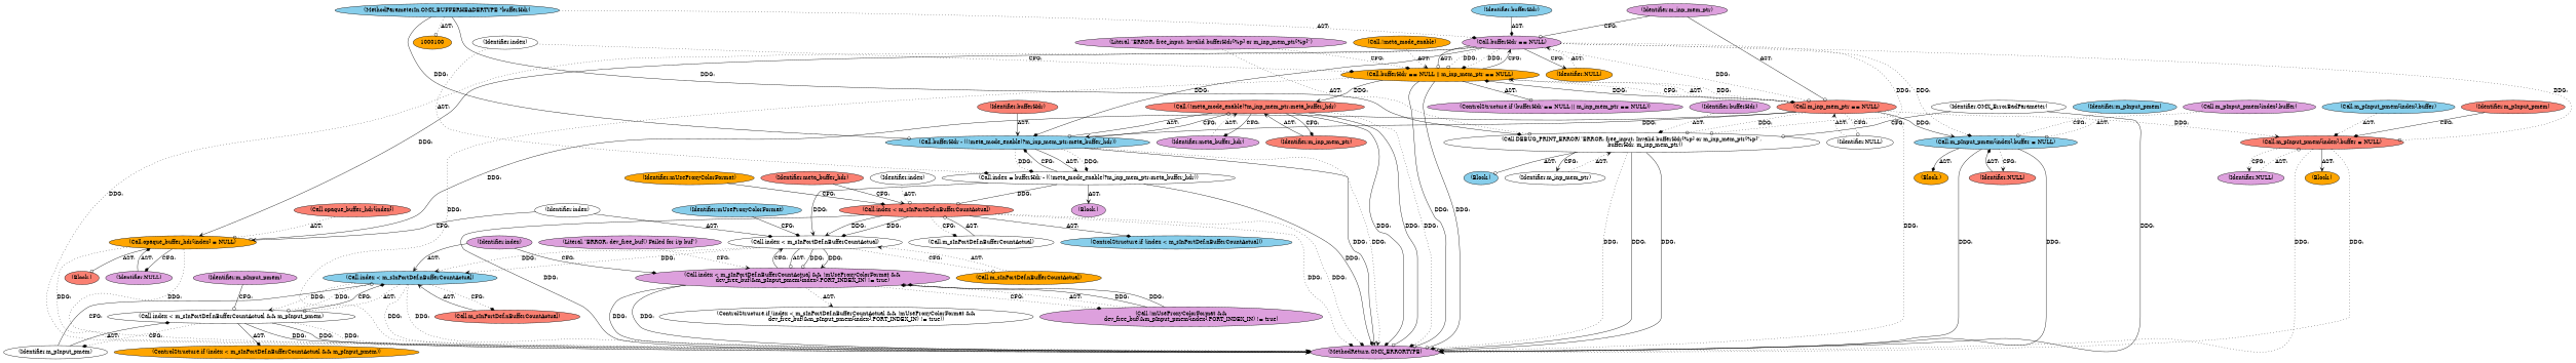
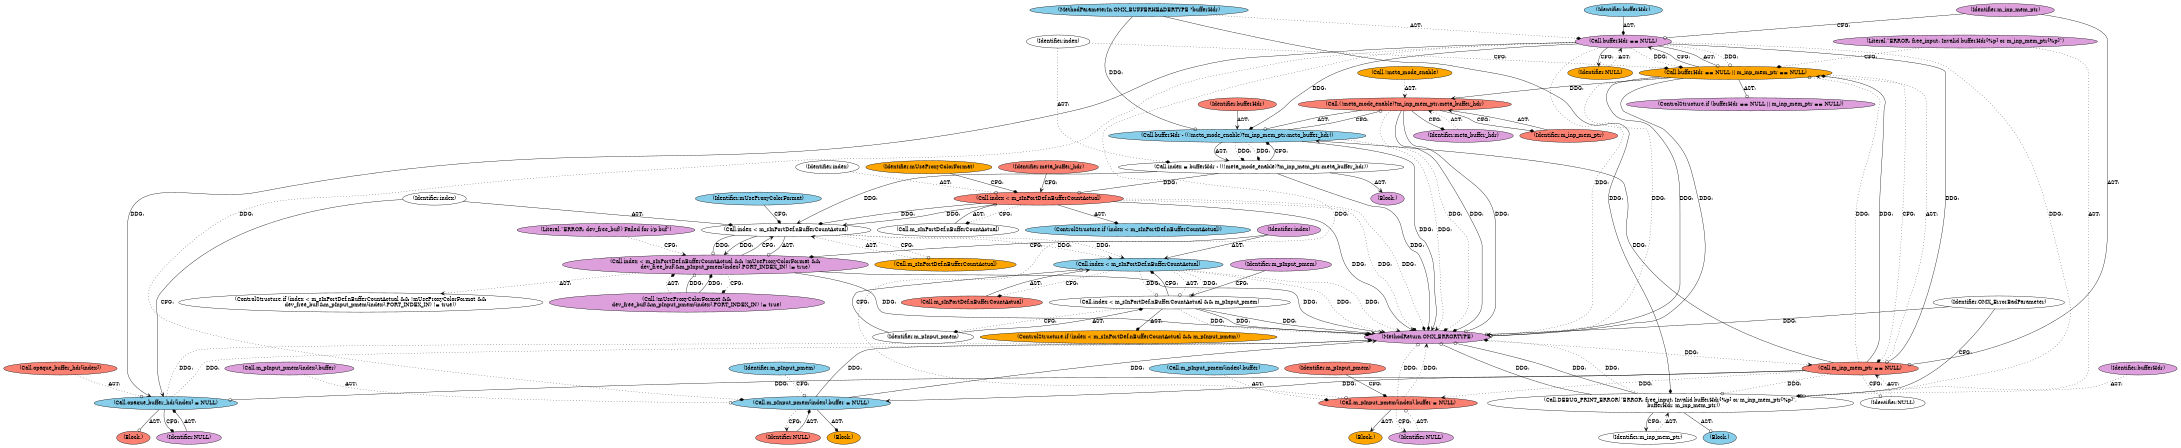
  digraph {
    node [fillcolor=plum style=filled]
    edge [arrowhead=vee style=solid]
    n1 [label="(Call,bufferHdr == NULL)"]
    n2 [fillcolor=orange label="(Call,bufferHdr == NULL || m_inp_mem_ptr == NULL)"]
    n3 [fillcolor=salmon label="(Call,m_inp_mem_ptr == NULL)"]
    n4 [fillcolor=white label="(Call,DEBUG_PRINT_ERROR(\"ERROR: free_input: Invalid bufferHdr[%p] or m_inp_mem_ptr[%p]\",\n                bufferHdr, m_inp_mem_ptr))"]
    n5 [fillcolor=skyblue label="(Call,bufferHdr - ((!meta_mode_enable)?m_inp_mem_ptr:meta_buffer_hdr))"]
-   n6 [fillcolor=orange label="(Call,opaque_buffer_hdr[index] = NULL)"]
+   n6 [fillcolor=skyblue label="(Call,opaque_buffer_hdr[index] = NULL)"]
    n7 [fillcolor=skyblue label="(Call,m_pInput_pmem[index].buffer = NULL)"]
    n8 [fillcolor=salmon label="(Call,m_pInput_pmem[index].buffer = NULL)"]
    n9 [label="(MethodReturn,OMX_ERRORTYPE)"]
    n10 [fillcolor=orange label="(Identifier,NULL)"]
    n11 [label="(ControlStructure,if (bufferHdr == NULL || m_inp_mem_ptr == NULL))"]
    n12 [fillcolor=salmon label="(Call,(!meta_mode_enable)?m_inp_mem_ptr:meta_buffer_hdr)"]
    n13 [fillcolor=white label="(Identifier,NULL)"]
    n14 [fillcolor=white label="(Identifier,m_inp_mem_ptr)"]
    n15 [fillcolor=skyblue label="(Block,)"]
    n16 [fillcolor=white label="(Call,index = bufferHdr - ((!meta_mode_enable)?m_inp_mem_ptr:meta_buffer_hdr))"]
    n17 [fillcolor=salmon label="(Block,)"]
    n18 [label="(Identifier,NULL)"]
    n19 [fillcolor=salmon label="(Identifier,NULL)"]
    n20 [fillcolor=orange label="(Block,)"]
    n21 [fillcolor=orange label="(Block,)"]
    n22 [label="(Identifier,NULL)"]
    n23 [fillcolor=skyblue label="(MethodParameterIn,OMX_BUFFERHEADERTYPE *bufferHdr)"]
-   1000100 [fillcolor=orange]
    n25 [label="(Identifier,meta_buffer_hdr)"]
    n26 [fillcolor=salmon label="(Identifier,m_inp_mem_ptr)"]
    n27 [fillcolor=salmon label="(Call,index < m_sInPortDef.nBufferCountActual)"]
    n28 [fillcolor=white label="(Call,index < m_sInPortDef.nBufferCountActual)"]
    n29 [label="(Block,)"]
    n30 [fillcolor=white label="(Call,m_sInPortDef.nBufferCountActual)"]
    n31 [fillcolor=skyblue label="(ControlStructure,if (index < m_sInPortDef.nBufferCountActual))"]
    n32 [label="(Call,index < m_sInPortDef.nBufferCountActual && !mUseProxyColorFormat &&\n            dev_free_buf(&m_pInput_pmem[index],PORT_INDEX_IN) != true)"]
    n33 [fillcolor=skyblue label="(Call,index < m_sInPortDef.nBufferCountActual)"]
    n34 [fillcolor=orange label="(Call,m_sInPortDef.nBufferCountActual)"]
    n35 [fillcolor=white label="(ControlStructure,if (index < m_sInPortDef.nBufferCountActual && !mUseProxyColorFormat &&\n            dev_free_buf(&m_pInput_pmem[index],PORT_INDEX_IN) != true))"]
    n36 [label="(Call,!mUseProxyColorFormat &&\n            dev_free_buf(&m_pInput_pmem[index],PORT_INDEX_IN) != true)"]
    n37 [fillcolor=white label="(Call,index < m_sInPortDef.nBufferCountActual && m_pInput_pmem)"]
    n38 [fillcolor=salmon label="(Call,m_sInPortDef.nBufferCountActual)"]
    n39 [fillcolor=white label="(Identifier,m_pInput_pmem)"]
    n40 [fillcolor=orange label="(ControlStructure,if (index < m_sInPortDef.nBufferCountActual && m_pInput_pmem))"]
    n41 [fillcolor=white label="(Identifier,index)"]
    n42 [fillcolor=white label="(Identifier,index)"]
    n43 [fillcolor=skyblue label="(Call,m_pInput_pmem[index].buffer)"]
    n44 [fillcolor=salmon label="(Call,opaque_buffer_hdr[index])"]
    n45 [fillcolor=salmon label="(Identifier,bufferHdr)"]
    n46 [label="(Identifier,m_pInput_pmem)"]
    n47 [fillcolor=skyblue label="(Identifier,mUseProxyColorFormat)"]
    n48 [fillcolor=white label="(Identifier,OMX_ErrorBadParameter)"]
    n49 [fillcolor=orange label="(Identifier,mUseProxyColorFormat)"]
    n50 [fillcolor=salmon label="(Identifier,m_pInput_pmem)"]
    n51 [fillcolor=skyblue label="(Identifier,m_pInput_pmem)"]
    n52 [label="(Literal,\"ERROR: free_input: Invalid bufferHdr[%p] or m_inp_mem_ptr[%p]\")"]
    n53 [fillcolor=white label="(Identifier,index)"]
    n54 [label="(Identifier,bufferHdr)"]
    n55 [label="(Literal,\"ERROR: dev_free_buf() Failed for i/p buf\")"]
    n56 [label="(Identifier,m_inp_mem_ptr)"]
    n57 [label="(Call,m_pInput_pmem[index].buffer)"]
    n58 [fillcolor=orange label="(Call,!meta_mode_enable)"]
    n59 [label="(Identifier,index)"]
    n60 [fillcolor=skyblue label="(Identifier,bufferHdr)"]
    n61 [fillcolor=salmon label="(Identifier,meta_buffer_hdr)"]
    n1 -> n2 [arrowhead=odot label="AST: "]
    n1 -> n2 [arrowhead=odot label="DDG: " style=dotted]
    n1 -> n2 [arrowhead=diamond label="DDG: " style=dotted]
-   n1 -> n3 [arrowhead=odot label="DDG: " style=dotted]
+   n1 -> n3 [arrowhead=odot label="DDG: "]
    n1 -> n4 [arrowhead=odot label="DDG: " style=dotted]
    n1 -> n5 [arrowhead=diamond label="DDG: "]
    n1 -> n6 [label="DDG: "]
    n1 -> n7 [arrowhead=diamond label="DDG: " style=dotted]
    n1 -> n8 [arrowhead=odot label="DDG: " style=dotted]
    n1 -> n9 [arrowhead=odot label="DDG: " style=dotted]
    n1 -> n10 [label="CFG: "]
    n2 -> n1 [label="CFG: "]
    n2 -> n3 [arrowhead=diamond label="CFG: " style=dotted]
    n2 -> n9 [label="DDG: " style=dotted]
    n2 -> n9 [arrowhead=odot label="DDG: "]
    n2 -> n9 [arrowhead=odot label="DDG: "]
    n2 -> n11 [arrowhead=odot label="AST: "]
    n2 -> n12 [label="DDG: "]
    n3 -> n2 [label="AST: " style=dotted]
    n3 -> n2 [arrowhead=odot label="DDG: " style=dotted]
    n3 -> n2 [arrowhead=diamond label="DDG: "]
    n3 -> n4 [arrowhead=odot label="DDG: " style=dotted]
    n3 -> n5 [label="DDG: "]
    n3 -> n6 [arrowhead=odot label="DDG: "]
    n3 -> n7 [label="DDG: "]
    n3 -> n8 [label="DDG: " style=dotted]
-   n3 -> n9 [label="DDG: " style=dotted]
+   n9 -> n3 [label="DDG: " style=dotted]
    n3 -> n13 [arrowhead=odot label="CFG: " style=dotted]
    n4 -> n9 [arrowhead=diamond label="DDG: " style=dotted]
    n4 -> n9 [arrowhead=odot label="DDG: "]
    n4 -> n9 [arrowhead=odot label="DDG: "]
    n4 -> n14 [label="CFG: "]
    n4 -> n15 [arrowhead=odot label="AST: "]
    n5 -> n9 [label="DDG: "]
    n5 -> n9 [label="DDG: " style=dotted]
    n5 -> n12 [arrowhead=odot label="CFG: "]
    n5 -> n16 [label="AST: "]
    n5 -> n16 [arrowhead=diamond label="DDG: " style=dotted]
    n5 -> n16 [arrowhead=diamond label="DDG: " style=dotted]
    n6 -> n9 [label="DDG: " style=dotted]
    n6 -> n9 [arrowhead=odot label="DDG: " style=dotted]
    n6 -> n17 [arrowhead=odot label="AST: "]
    n6 -> n18 [arrowhead=diamond label="CFG: "]
    n7 -> n9 [label="DDG: "]
    n7 -> n9 [label="DDG: "]
    n7 -> n19 [label="CFG: " style=dotted]
    n7 -> n20 [arrowhead=diamond label="AST: "]
    n8 -> n9 [arrowhead=odot label="DDG: " style=dotted]
    n8 -> n9 [label="DDG: " style=dotted]
    n8 -> n21 [label="AST: "]
    n8 -> n22 [label="CFG: " style=dotted]
    n10 -> n1 [label="AST: " style=dotted]
    n12 -> n5 [arrowhead=odot label="AST: "]
    n12 -> n9 [arrowhead=diamond label="DDG: " style=dotted]
    n12 -> n9 [arrowhead=diamond label="DDG: "]
    n12 -> n9 [arrowhead=odot label="DDG: "]
    n12 -> n25 [arrowhead=diamond label="CFG: "]
    n12 -> n26 [arrowhead=diamond label="CFG: "]
    n13 -> n3 [label="AST: " style=dotted]
    n14 -> n4 [label="AST: " style=dotted]
    n16 -> n5 [arrowhead=diamond label="CFG: "]
    n16 -> n9 [arrowhead=diamond label="DDG: "]
    n16 -> n27 [arrowhead=odot label="DDG: "]
    n16 -> n28 [label="DDG: "]
    n16 -> n29 [label="AST: "]
    n18 -> n6 [arrowhead=diamond label="AST: "]
    n19 -> n7 [arrowhead=diamond label="AST: "]
    n22 -> n8 [arrowhead=odot label="AST: " style=dotted]
    n23 -> n1 [arrowhead=diamond label="AST: " style=dotted]
    n23 -> n4 [arrowhead=diamond label="DDG: "]
    n23 -> n5 [arrowhead=odot label="DDG: "]
-   n23 -> 1000100 [arrowhead=odot label="AST: " style=dotted]
    n25 -> n12 [label="AST: " style=dotted]
    n26 -> n12 [label="AST: "]
    n27 -> n9 [arrowhead=diamond label="DDG: " style=dotted]
    n27 -> n9 [arrowhead=diamond label="DDG: " style=dotted]
    n27 -> n9 [label="DDG: "]
    n27 -> n28 [arrowhead=diamond label="DDG: "]
    n27 -> n28 [label="DDG: "]
    n27 -> n30 [arrowhead=diamond label="CFG: " style=dotted]
    n27 -> n31 [arrowhead=diamond label="AST: "]
    n28 -> n32 [arrowhead=odot label="AST: "]
    n28 -> n32 [arrowhead=odot label="DDG: "]
    n28 -> n32 [label="DDG: "]
    n28 -> n33 [label="DDG: " style=dotted]
    n28 -> n33 [label="DDG: " style=dotted]
    n28 -> n34 [arrowhead=odot label="CFG: " style=dotted]
    n30 -> n27 [arrowhead=odot label="AST: "]
    n32 -> n9 [label="DDG: "]
    n32 -> n9 [label="DDG: "]
    n32 -> n28 [label="CFG: "]
    n32 -> n35 [label="AST: " style=dotted]
    n32 -> n36 [arrowhead=diamond label="CFG: " style=dotted]
    n33 -> n9 [label="DDG: " style=dotted]
    n33 -> n9 [label="DDG: " style=dotted]
    n33 -> n37 [arrowhead=odot label="AST: " style=dotted]
    n33 -> n37 [label="DDG: " style=dotted]
    n33 -> n37 [arrowhead=odot label="DDG: " style=dotted]
    n33 -> n38 [arrowhead=diamond label="CFG: " style=dotted]
    n34 -> n28 [label="AST: " style=dotted]
    n36 -> n32 [arrowhead=diamond label="AST: " style=dotted]
    n36 -> n32 [arrowhead=odot label="DDG: "]
    n36 -> n32 [arrowhead=diamond label="DDG: "]
    n37 -> n9 [label="DDG: "]
    n37 -> n9 [arrowhead=diamond label="DDG: " style=dotted]
    n37 -> n9 [label="DDG: "]
    n37 -> n33 [arrowhead=diamond label="CFG: "]
    n37 -> n39 [arrowhead=diamond label="CFG: " style=dotted]
    n37 -> n40 [arrowhead=diamond label="AST: "]
    n38 -> n33 [label="AST: "]
    n39 -> n33 [arrowhead=odot label="CFG: "]
    n39 -> n37 [arrowhead=diamond label="AST: "]
    n41 -> n27 [arrowhead=odot label="AST: " style=dotted]
    n42 -> n2 [arrowhead=diamond label="CFG: " style=dotted]
    n42 -> n16 [arrowhead=diamond label="AST: " style=dotted]
    n43 -> n8 [arrowhead=diamond label="AST: " style=dotted]
    n44 -> n6 [arrowhead=odot label="AST: " style=dotted]
    n45 -> n5 [label="AST: "]
    n46 -> n37 [arrowhead=odot label="CFG: "]
    n47 -> n28 [arrowhead=diamond label="CFG: "]
    n48 -> n4 [arrowhead=odot label="CFG: "]
    n48 -> n9 [arrowhead=odot label="DDG: "]
    n49 -> n27 [arrowhead=diamond label="CFG: "]
    n50 -> n8 [arrowhead=diamond label="CFG: "]
    n51 -> n7 [arrowhead=odot label="CFG: " style=dotted]
    n52 -> n2 [arrowhead=diamond label="CFG: " style=dotted]
    n52 -> n4 [arrowhead=odot label="AST: " style=dotted]
    n53 -> n6 [label="CFG: "]
    n53 -> n28 [arrowhead=diamond label="AST: "]
    n54 -> n4 [arrowhead=diamond label="AST: " style=dotted]
    n55 -> n32 [label="CFG: " style=dotted]
    n56 -> n1 [arrowhead=odot label="CFG: "]
    n56 -> n3 [arrowhead=odot label="AST: "]
    n57 -> n7 [arrowhead=odot label="AST: " style=dotted]
-   n58 -> n2 [label="AST: " style=dotted]
+   n58 -> n12 [label="AST: " style=dotted]
    n59 -> n32 [arrowhead=diamond label="CFG: "]
    n59 -> n33 [label="AST: "]
    n60 -> n1 [arrowhead=diamond label="AST: "]
    n61 -> n27 [label="CFG: "]
  }
